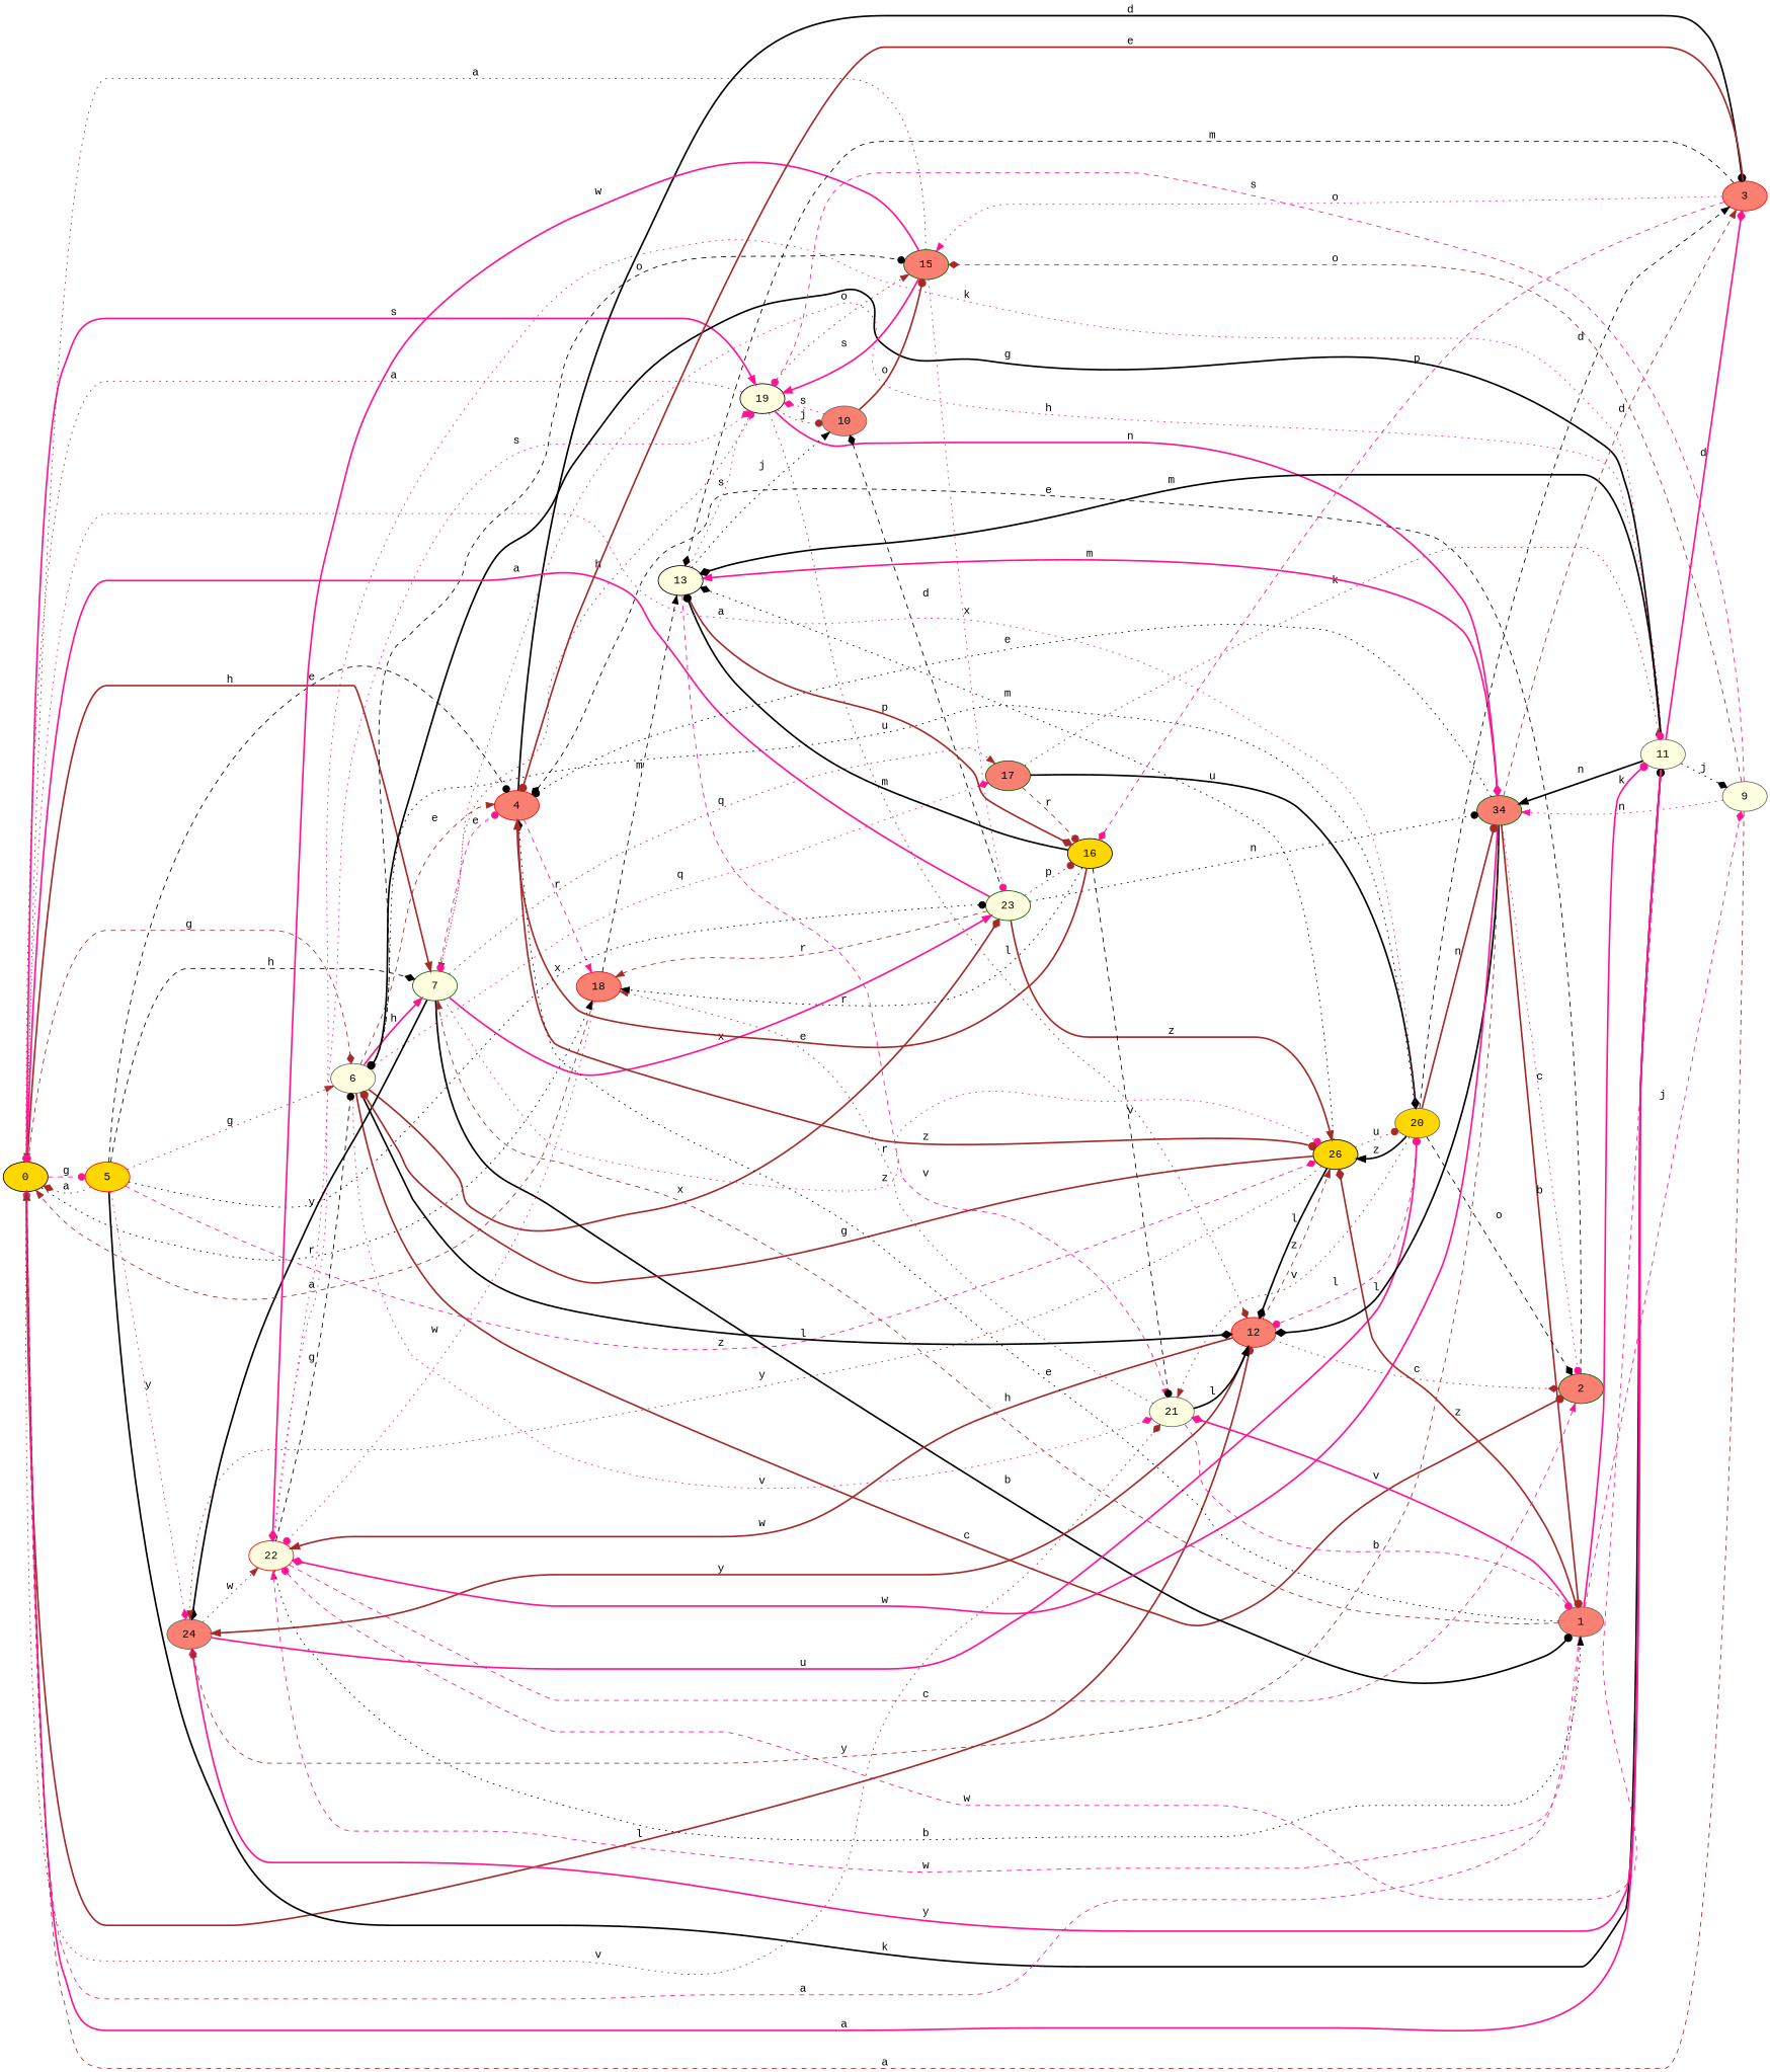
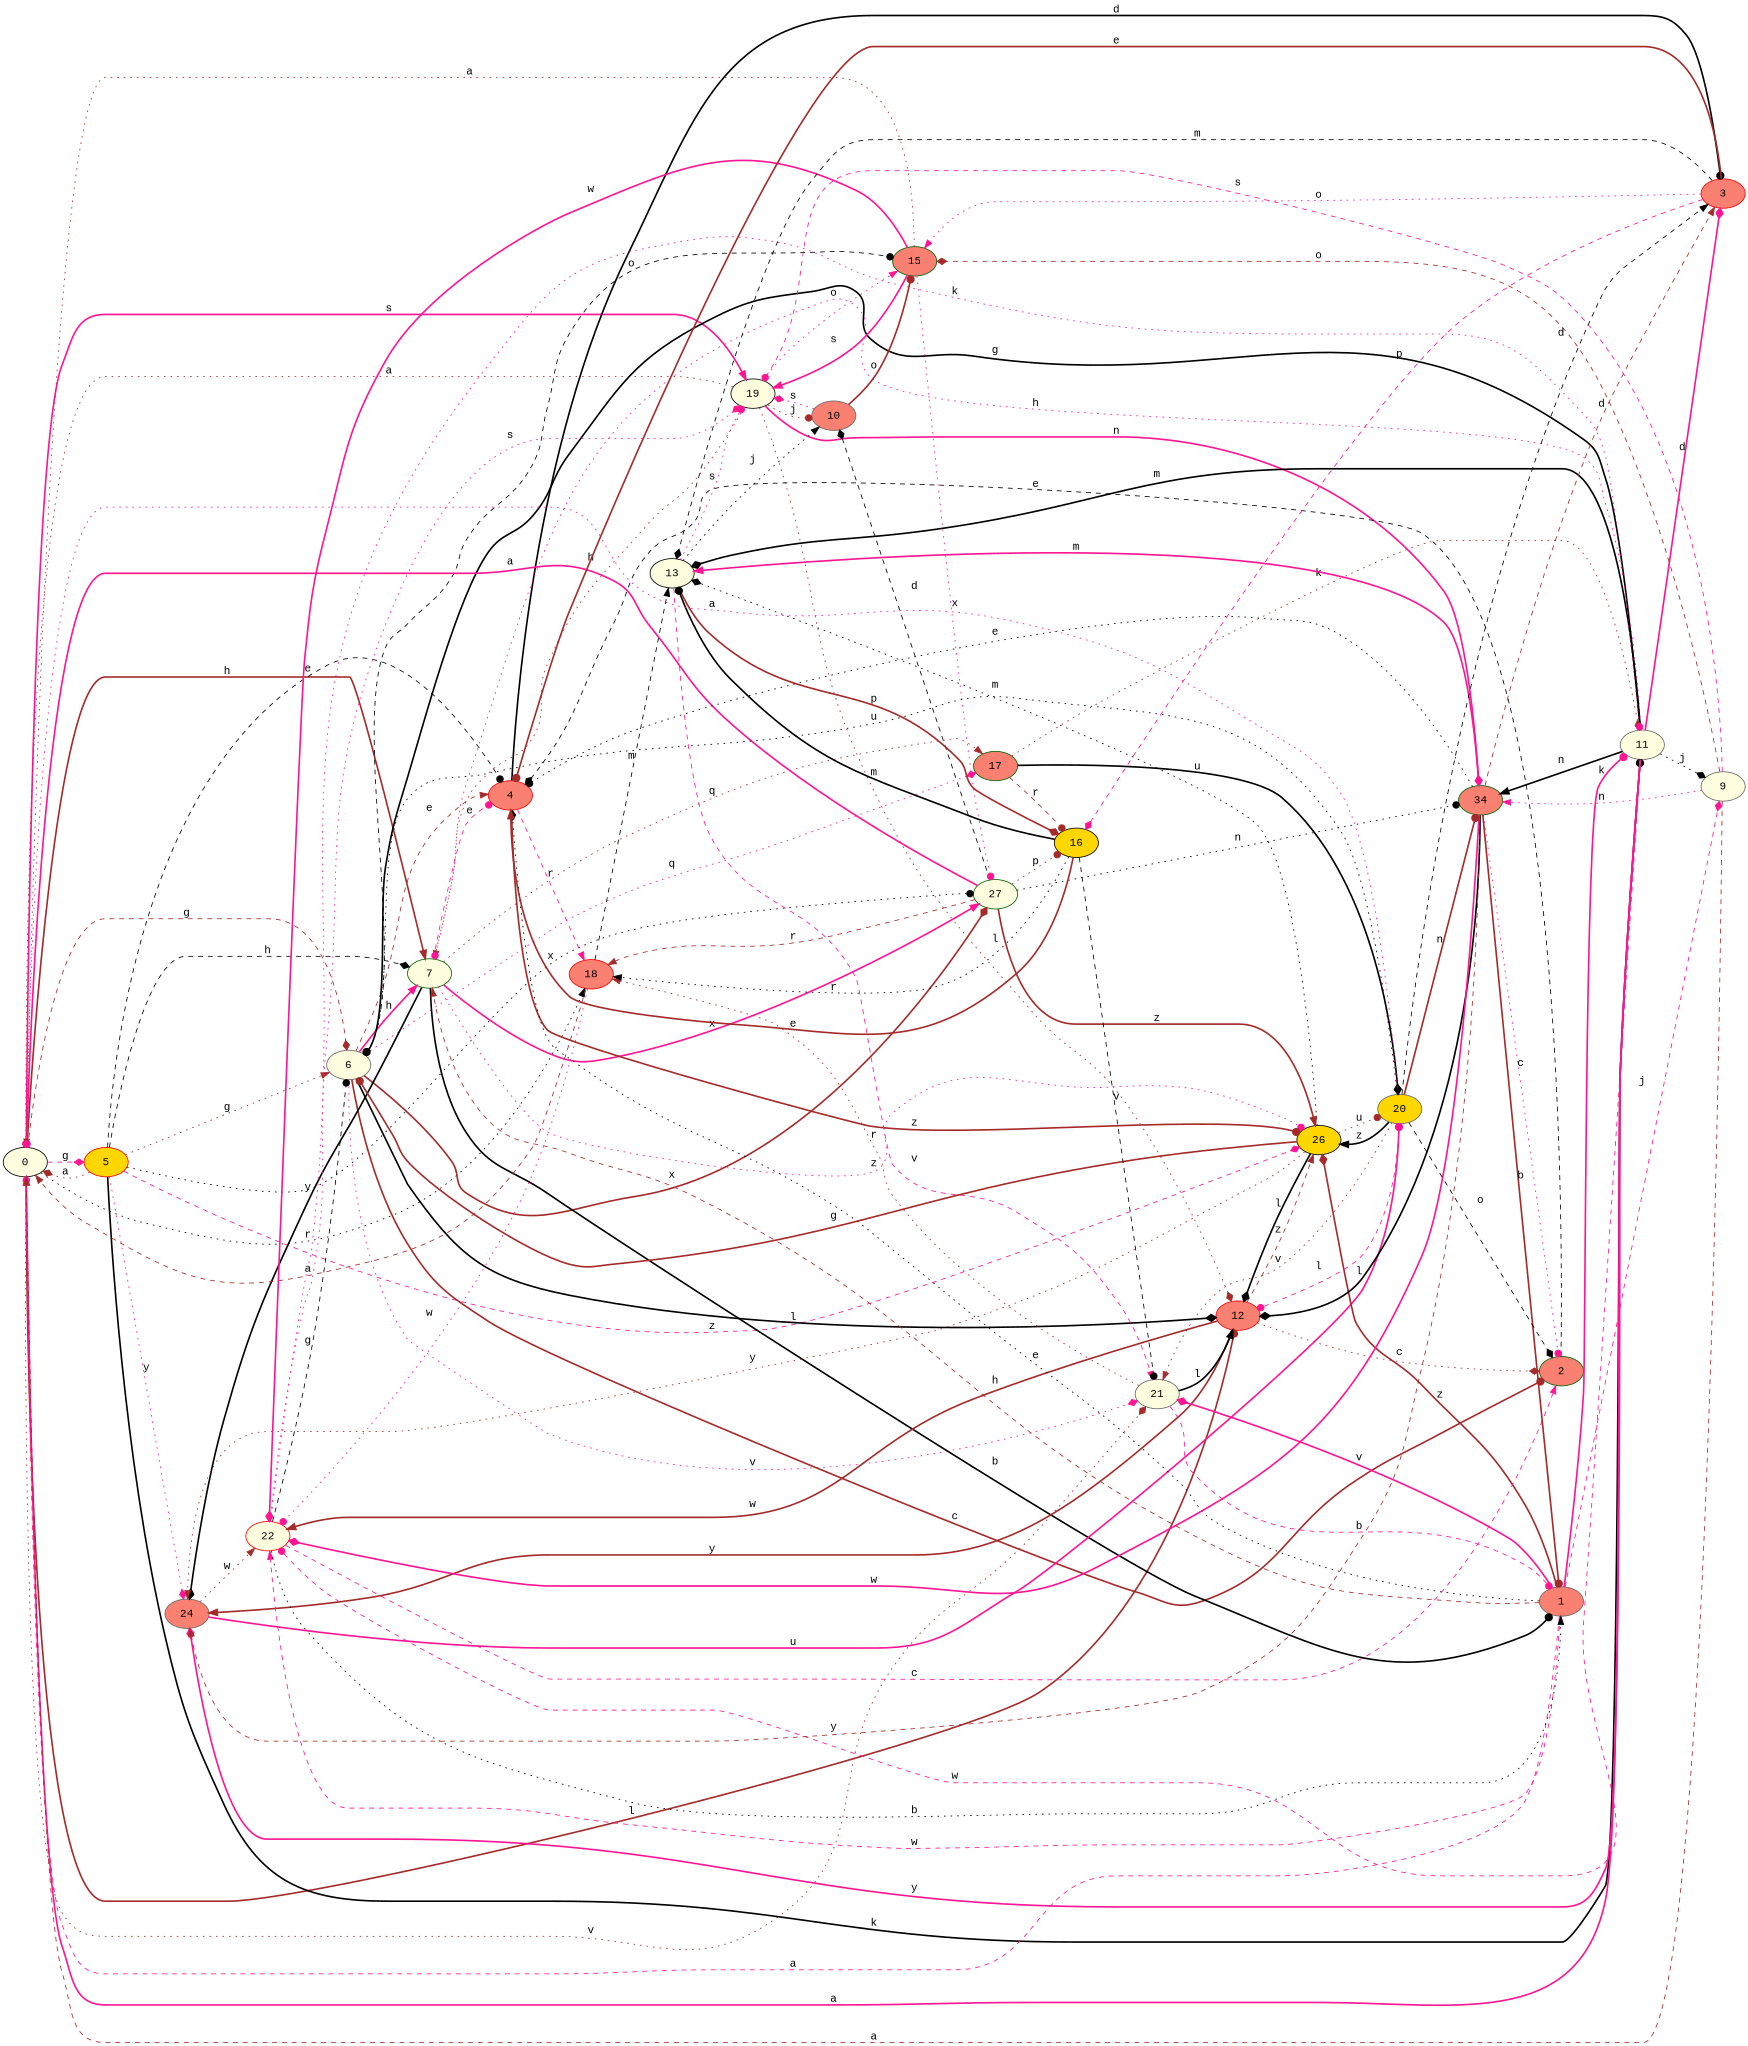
  strict digraph {
    fontname="Liberation Mono"
    rankdir=LR
    node [color=gray40 fillcolor=salmon fontname="Liberation Mono" style=filled]
    edge [arrowhead=dot color=brown fontname="Liberation Mono" style=bold]
-   0 [color=black fillcolor=gold]
+   0 [color=black fillcolor=lightyellow]
    5 [color=red fillcolor=gold]
    6 [fillcolor=lightyellow]
    7 [color=darkgreen fillcolor=lightyellow]
    12 [color=red]
    18 [color=red]
    19 [color=black fillcolor=lightyellow]
    21 [fillcolor=lightyellow]
    4 [color=red]
    11 [fillcolor=lightyellow]
    26 [color=black fillcolor=gold]
-   23 [color=darkgreen fillcolor=lightyellow]
+   23 [color=darkgreen fillcolor=lightyellow label=27]
    24
    17 [color=darkgreen]
    2 [color=darkgreen]
    15 [color=darkgreen]
    1
    22 [color=red fillcolor=lightyellow]
    13 [color=black fillcolor=lightyellow]
    n20 [color=darkgreen label=34]
    10
    9 [fillcolor=lightyellow]
    3 [color=red]
    16 [color=black fillcolor=gold]
    20 [fillcolor=gold]
-   0 -> 5 [color=deeppink label=g style=dashed]
+   0 -> 5 [arrowhead=diamond color=deeppink label=g style=dashed]
    0 -> 6 [arrowhead=diamond label=g style=dashed]
    0 -> 7 [arrowhead=normal label=h]
    0 -> 12 [label=l]
    0 -> 18 [arrowhead=normal color=black label=r style=dotted]
    0 -> 19 [arrowhead=normal color=deeppink label=s]
    0 -> 21 [arrowhead=diamond label=v style=dotted]
    5 -> 0 [arrowhead=diamond label=a style=dotted]
    5 -> 6 [arrowhead=normal label=g style=dotted]
    5 -> 7 [arrowhead=diamond color=black label=h style=dashed]
    5 -> 4 [color=black label=e style=dashed]
    5 -> 11 [color=black label=k]
    5 -> 26 [arrowhead=diamond color=deeppink label=z style=dashed]
    5 -> 23 [color=black label=x style=dotted]
    5 -> 24 [arrowhead=diamond color=deeppink label=y style=dotted]
    6 -> 7 [arrowhead=normal color=deeppink label=h]
    6 -> 12 [arrowhead=diamond color=black label=l]
    6 -> 21 [arrowhead=diamond color=deeppink label=v style=dotted]
    6 -> 4 [arrowhead=normal label=e style=dashed]
    6 -> 23 [arrowhead=diamond label=x]
    6 -> 17 [arrowhead=diamond color=deeppink label=q style=dotted]
    6 -> 2 [label=c]
    6 -> 15 [color=black label=o style=dashed]
    7 -> 4 [color=deeppink label=e style=dashed]
    7 -> 26 [color=deeppink label=z style=dotted]
    7 -> 23 [arrowhead=normal color=deeppink label=x]
    7 -> 24 [arrowhead=diamond color=black label=y]
    7 -> 17 [arrowhead=normal label=q style=dotted]
    7 -> 1 [color=black label=b]
    12 -> 26 [arrowhead=normal label=z style=dashed]
    12 -> 24 [arrowhead=normal label=y]
    12 -> 2 [arrowhead=diamond label=c style=dotted]
    12 -> 22 [arrowhead=normal label=w]
    18 -> 0 [arrowhead=normal label=a style=dashed]
    18 -> 22 [color=deeppink label=w style=dotted]
    18 -> 13 [arrowhead=normal color=black label=m style=dashed]
    19 -> 0 [label=a style=dotted]
    19 -> 7 [arrowhead=normal label=h style=dotted]
    19 -> 12 [arrowhead=diamond label=l style=dotted]
-   19 -> 15 [arrowhead=normal label=o style=dotted]
+   19 -> 15 [arrowhead=normal color=deeppink label=o style=dotted]
    19 -> n20 [arrowhead=diamond color=deeppink label=n]
    19 -> 10 [label=j style=dotted]
    21 -> 12 [arrowhead=normal color=black label=l]
    21 -> 18 [arrowhead=normal label=r style=dotted]
    21 -> 1 [color=deeppink label=b style=dashed]
    4 -> 18 [arrowhead=normal color=deeppink label=r style=dashed]
    4 -> 26 [label=z]
    4 -> 3 [color=black label=d]
    11 -> 0 [arrowhead=normal color=deeppink label=a]
    11 -> 6 [color=black label=g]
    11 -> 7 [color=deeppink label=h style=dotted]
    11 -> 24 [arrowhead=diamond color=deeppink label=y]
    11 -> 22 [color=deeppink label=w style=dashed]
    11 -> 13 [arrowhead=diamond color=black label=m]
    11 -> n20 [arrowhead=normal color=black label=n]
    11 -> 9 [arrowhead=diamond color=black label=j style=dotted]
    11 -> 3 [arrowhead=diamond color=deeppink label=d]
    26 -> 6 [label=g]
    26 -> 12 [arrowhead=diamond color=black label=l]
    26 -> 24 [arrowhead=normal label=y style=dotted]
    26 -> 13 [arrowhead=diamond color=black label=m style=dotted]
    26 -> 20 [label=u style=dotted]
    23 -> 0 [color=deeppink label=a]
    23 -> 18 [arrowhead=normal label=r style=dashed]
    23 -> 26 [arrowhead=normal label=z]
    23 -> n20 [color=black label=n style=dotted]
    23 -> 10 [arrowhead=diamond color=black label=d style=dashed]
    23 -> 16 [label=p style=dotted]
    24 -> 22 [arrowhead=normal label=w style=dotted]
    24 -> 20 [color=deeppink label=u]
    17 -> 11 [arrowhead=diamond label=k style=dotted]
    17 -> 16 [label=r style=dashed]
    17 -> 20 [arrowhead=diamond color=black label=u]
    2 -> 4 [arrowhead=diamond color=black label=e style=dashed]
    15 -> 0 [arrowhead=normal label=a style=dotted]
    15 -> 19 [arrowhead=normal color=deeppink label=s]
    15 -> 23 [color=deeppink label=x style=dotted]
    15 -> 22 [arrowhead=diamond color=deeppink label=w]
    1 -> 0 [color=deeppink label=a style=dashed]
    1 -> 7 [arrowhead=normal label=h style=dashed]
    1 -> 21 [arrowhead=diamond color=deeppink label=v]
    1 -> 4 [arrowhead=diamond color=black label=e style=dotted]
    1 -> 11 [color=deeppink label=k]
    1 -> 26 [arrowhead=diamond label=z]
    1 -> 22 [arrowhead=normal color=deeppink label=w style=dashed]
    1 -> 9 [arrowhead=diamond color=deeppink label=j style=dashed]
    22 -> 6 [color=black label=g style=dashed]
    22 -> 19 [arrowhead=diamond color=deeppink label=s style=dotted]
    22 -> 11 [color=deeppink label=k style=dotted]
    22 -> 2 [arrowhead=normal color=deeppink label=c style=dashed]
    22 -> 1 [arrowhead=normal color=black label=b style=dotted]
    13 -> 19 [color=deeppink label=s style=dotted]
    13 -> 21 [arrowhead=normal color=deeppink label=v style=dashed]
    13 -> 10 [arrowhead=normal color=black label=j style=dotted]
    13 -> 16 [arrowhead=diamond label=p]
    n20 -> 12 [arrowhead=diamond color=black label=l]
    n20 -> 4 [color=black label=e style=dotted]
    n20 -> 24 [arrowhead=normal label=y style=dashed]
    n20 -> 2 [color=deeppink label=c style=dotted]
    n20 -> 1 [label=b]
    n20 -> 22 [arrowhead=diamond color=deeppink label=w]
    n20 -> 13 [arrowhead=normal color=deeppink label=m]
    n20 -> 3 [arrowhead=normal label=d style=dashed]
    10 -> 19 [arrowhead=diamond color=deeppink label=s style=dotted]
    10 -> 15 [label=o]
    9 -> 0 [arrowhead=normal label=a style=dashed]
    9 -> 19 [color=deeppink label=s style=dashed]
    9 -> 15 [arrowhead=diamond label=o style=dashed]
    9 -> n20 [arrowhead=normal color=deeppink label=n style=dotted]
    3 -> 4 [label=e]
    3 -> 15 [arrowhead=normal color=deeppink label=o style=dotted]
    3 -> 13 [arrowhead=diamond color=black label=m style=dashed]
    3 -> 16 [arrowhead=diamond color=deeppink label=p style=dashed]
    16 -> 18 [arrowhead=normal color=black label=r style=dotted]
    16 -> 21 [color=black label=v style=dashed]
    16 -> 4 [arrowhead=normal label=e]
    16 -> 13 [color=black label=m]
    20 -> 0 [color=deeppink label=a style=dotted]
    20 -> 6 [color=black label=u style=dotted]
    20 -> 12 [color=deeppink label=l style=dashed]
    20 -> 21 [arrowhead=normal label=v style=dotted]
    20 -> 26 [arrowhead=normal color=black label=z]
    20 -> 2 [arrowhead=diamond color=black label=o style=dashed]
    20 -> n20 [label=n]
    20 -> 3 [arrowhead=normal color=black label=d style=dashed]
  }
